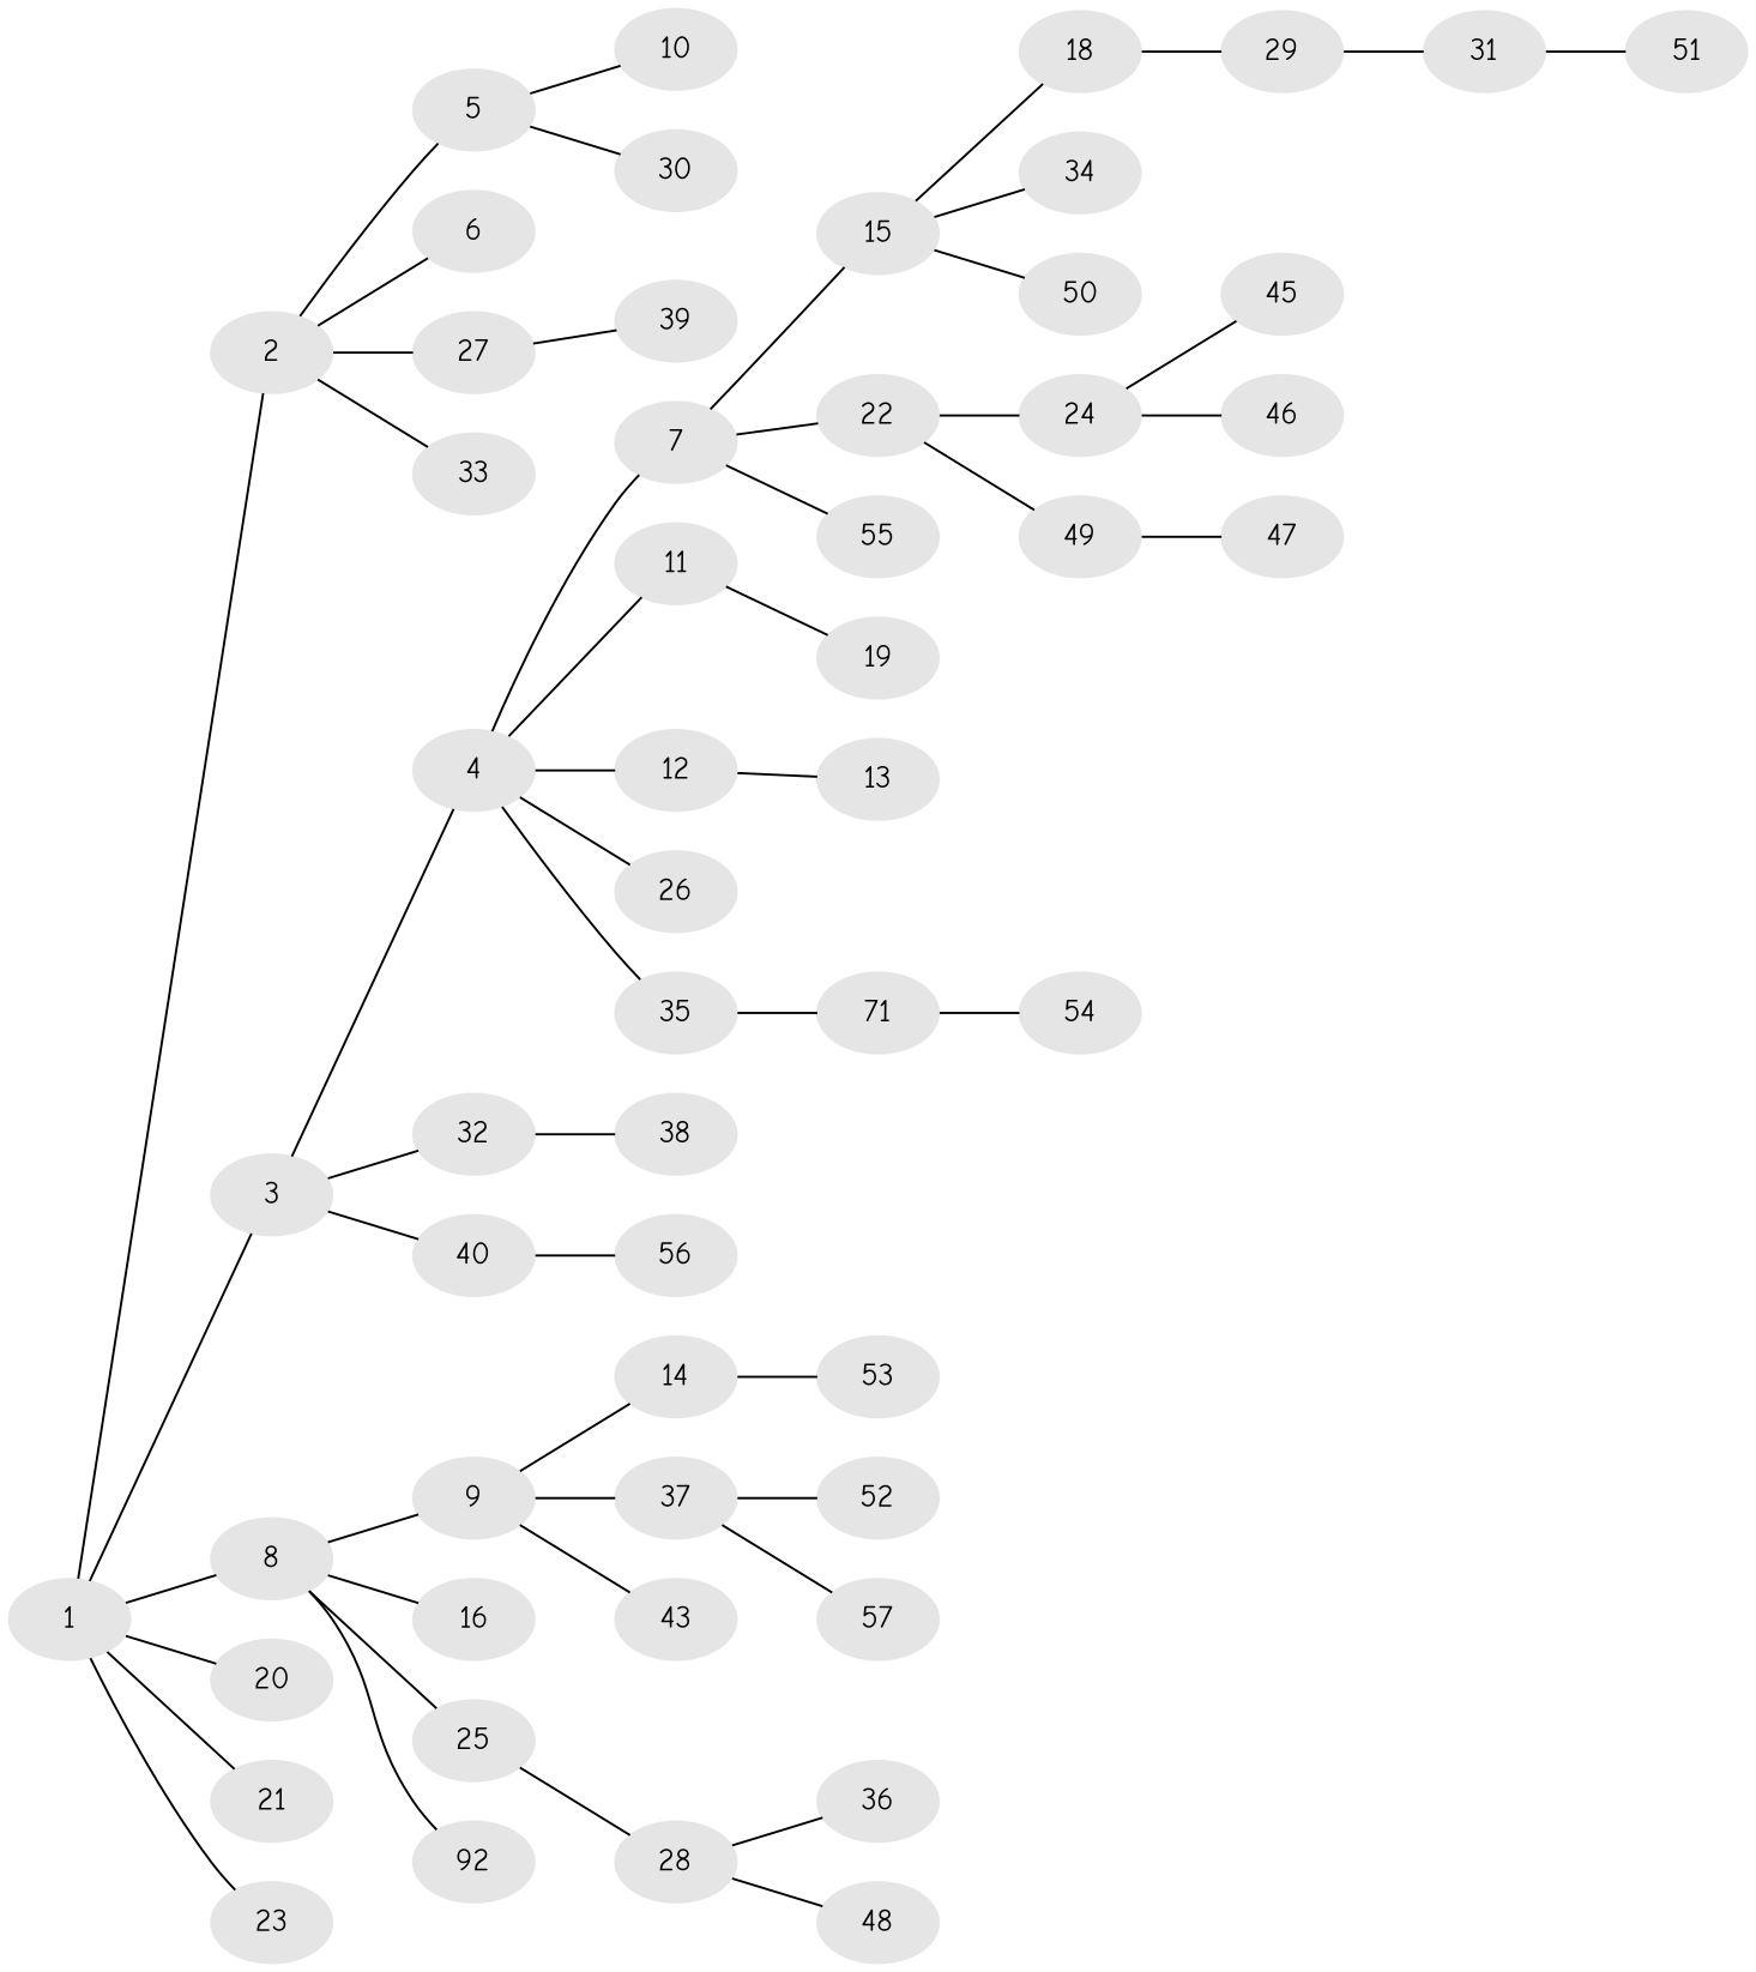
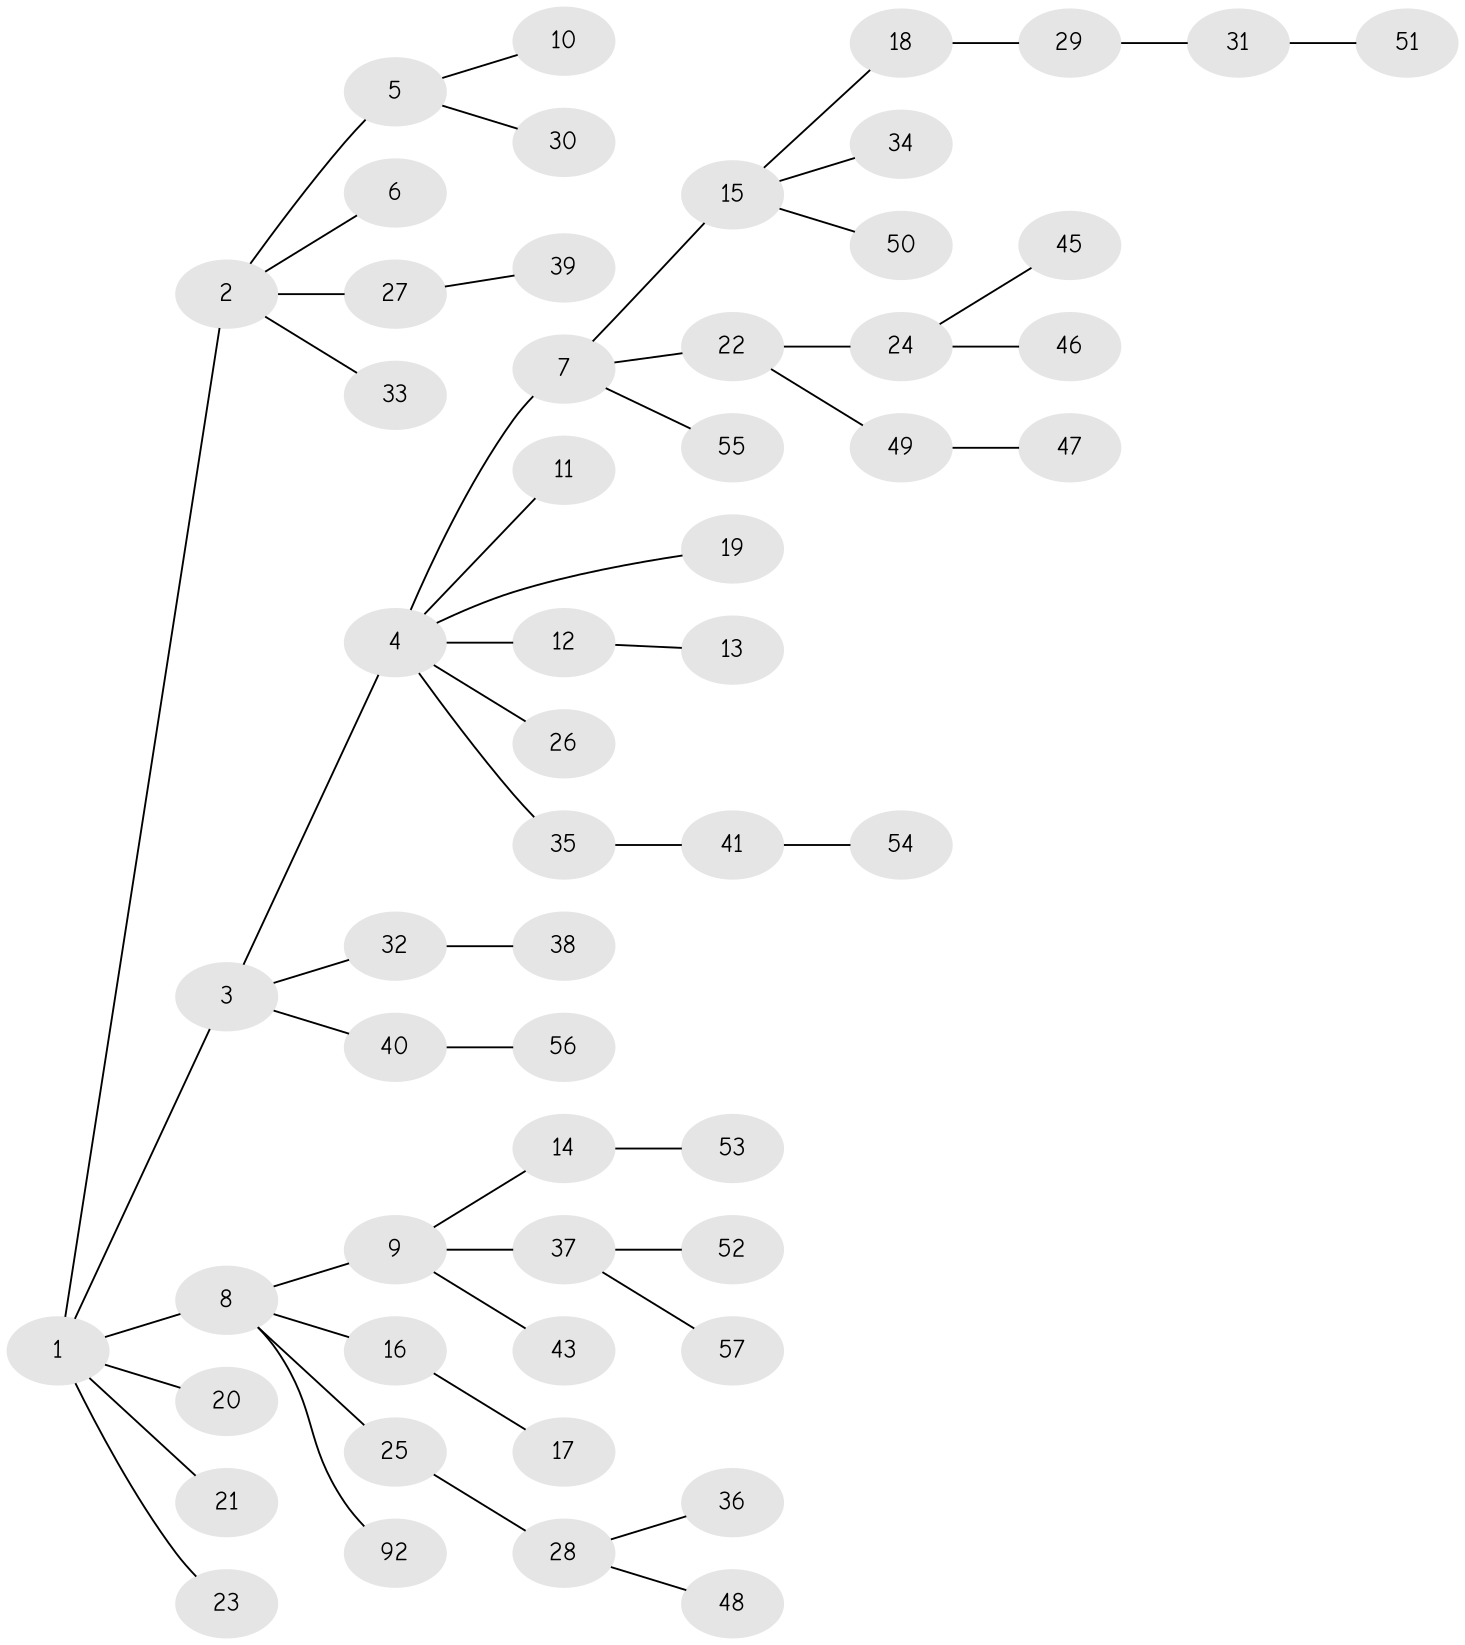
  graph {
    fontname="Comic Neue"
    rankdir=LR
    node [color=gray90 fontname="Comic Neue" style=filled]
    edge [fontname="Comic Neue"]
    1
    2
    3
    8
    20
    21
    23
    5
    6
    27
    33
    4
    32
    40
    9
    16
    25
    n18 [label=92]
    10
    30
    39
    7
    11
    12
    19
    26
    35
    38
    56
    15
    22
    55
    13
-   41 [label=71]
+   41
    18
    34
    50
    24
    49
    14
    37
    43
+   17
    28
    53
    52
    57
    29
    31
    45
    46
    47
    36
    48
    51
    54
    1 -- 2
    1 -- 3
    1 -- 8
    1 -- 20
    1 -- 21
    1 -- 23
    2 -- 5
    2 -- 6
    2 -- 27
    2 -- 33
    3 -- 4
    3 -- 32
    3 -- 40
    8 -- 9
    8 -- 16
    8 -- 25
    8 -- n18
    5 -- 10
    5 -- 30
    27 -- 39
    4 -- 7
    4 -- 11
    4 -- 12
-   11 -- 19
+   4 -- 19
    4 -- 26
    4 -- 35
    32 -- 38
    40 -- 56
    9 -- 14
    9 -- 37
    9 -- 43
+   16 -- 17
    25 -- 28
    7 -- 15
    7 -- 22
    7 -- 55
    12 -- 13
    35 -- 41
    15 -- 18
    15 -- 34
    15 -- 50
    22 -- 24
    22 -- 49
    41 -- 54
    18 -- 29
    24 -- 45
    24 -- 46
    49 -- 47
    14 -- 53
    37 -- 52
    37 -- 57
    28 -- 36
    28 -- 48
    29 -- 31
    31 -- 51
  }
